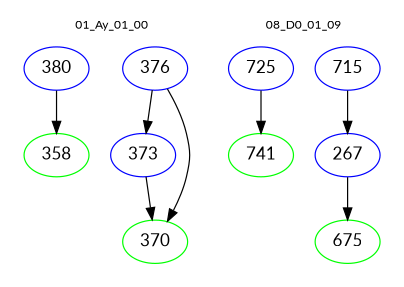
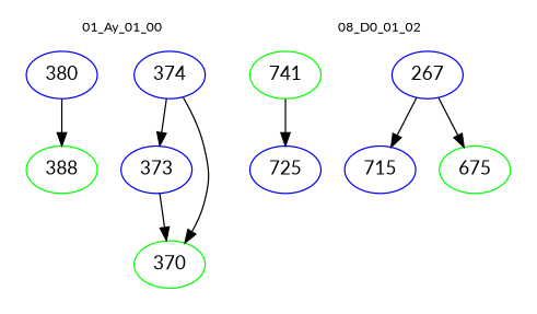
  digraph {
    fontname=Lato
    node [color=blue fontname=Lato]
    edge [color=black fontname=Lato]
-   n1 [label=376]
+   n1 [label=374]
    n2 [label=373]
    n3 [label=380]
    n4 [color=green label=370]
-   n5 [color=green label=358]
+   n5 [color=green label=388]
    n6 [label=715]
    n7 [label=267]
    n8 [label=725]
    n9 [color=green label=675]
    n10 [color=green label=741]
    subgraph cluster_1 {
      color=white
      fontsize=10
      label="01_Ay_01_00"
      n1
      n2
      n3
      n4
      n5
    }
    subgraph cluster_2 {
      color=white
      fontsize=10
-     label="08_D0_01_09"
+     label="08_D0_01_02"
      n6
      n7
      n8
      n9
      n10
    }
    n1 -> n2
    n1 -> n4
    n2 -> n4
    n3 -> n5
-   n6 -> n7
+   n7 -> n6
    n7 -> n9
-   n8 -> n10
+   n10 -> n8
  }
